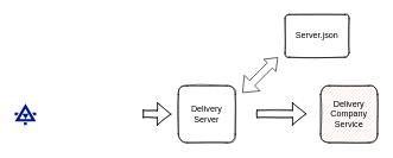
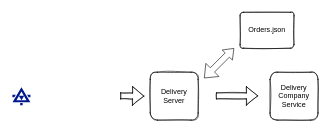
  <mxCell id="0" />
  <mxCell id="1" parent="0" />
  <mxCell id="2" value="Delivery Server" style="whiteSpace=wrap;html=1;aspect=fixed;rounded=1;sketch=1;" vertex="1" parent="1"><mxGeometry x="250" y="120" width="80" height="80" as="geometry" /></mxCell>
  <mxCell id="3" value="" style="group;sketch=1;rounded=1;" vertex="1" connectable="0" parent="1"><mxGeometry x="20" y="145" width="140" height="30" as="geometry" /></mxCell>
  <mxCell id="4" value="" style="sketch=0;aspect=fixed;pointerEvents=1;shadow=0;dashed=0;html=1;strokeColor=none;labelPosition=center;verticalLabelPosition=bottom;verticalAlign=top;align=center;fillColor=#00188D;shape=mxgraph.mscae.enterprise.xml_web_service" vertex="1" parent="3"><mxGeometry width="30" height="30" as="geometry" /></mxCell>
- <mxCell id="5" value="Server.json" style="rounded=1;whiteSpace=wrap;html=1;sketch=1;arcSize=10;" vertex="1" parent="1"><mxGeometry x="400" y="20" width="90" height="60" as="geometry" /></mxCell>
+ <mxCell id="5" value="Orders.json" style="rounded=1;whiteSpace=wrap;html=1;sketch=1;arcSize=10;" vertex="1" parent="1"><mxGeometry x="400" y="20" width="90" height="60" as="geometry" /></mxCell>
  <mxCell id="6" value="" style="shape=flexArrow;endArrow=classic;html=1;rounded=0;endWidth=13;endSize=4.85;startArrow=block;" edge="1" parent="1"><mxGeometry width="50" height="50" relative="1" as="geometry"><mxPoint x="340" y="130" as="sourcePoint" /><mxPoint x="390" y="80" as="targetPoint" /></mxGeometry></mxCell>
  <mxCell id="7" value="" style="shape=flexArrow;endArrow=classic;html=1;rounded=1;shadow=0;sketch=1;" edge="1" parent="1"><mxGeometry width="50" height="50" relative="1" as="geometry"><mxPoint x="360" y="159.5" as="sourcePoint" /><mxPoint x="430" y="159.5" as="targetPoint" /></mxGeometry></mxCell>
- <mxCell id="8" value="Delivery Company Service" style="whiteSpace=wrap;html=1;aspect=fixed;rounded=1;sketch=1;fillColor=#f8cecc;" vertex="1" parent="1"><mxGeometry x="450" y="120" width="80" height="80" as="geometry" /></mxCell>
+ <mxCell id="8" value="Delivery Company Service" style="whiteSpace=wrap;html=1;aspect=fixed;rounded=1;sketch=1;" vertex="1" parent="1"><mxGeometry x="450" y="120" width="80" height="80" as="geometry" /></mxCell>
  <mxCell id="9" value="" style="shape=flexArrow;endArrow=classic;html=1;rounded=1;shadow=0;sketch=1;" edge="1" parent="1"><mxGeometry width="50" height="50" relative="1" as="geometry"><mxPoint x="200" y="159.5" as="sourcePoint" /><mxPoint x="240" y="160" as="targetPoint" /></mxGeometry></mxCell>
